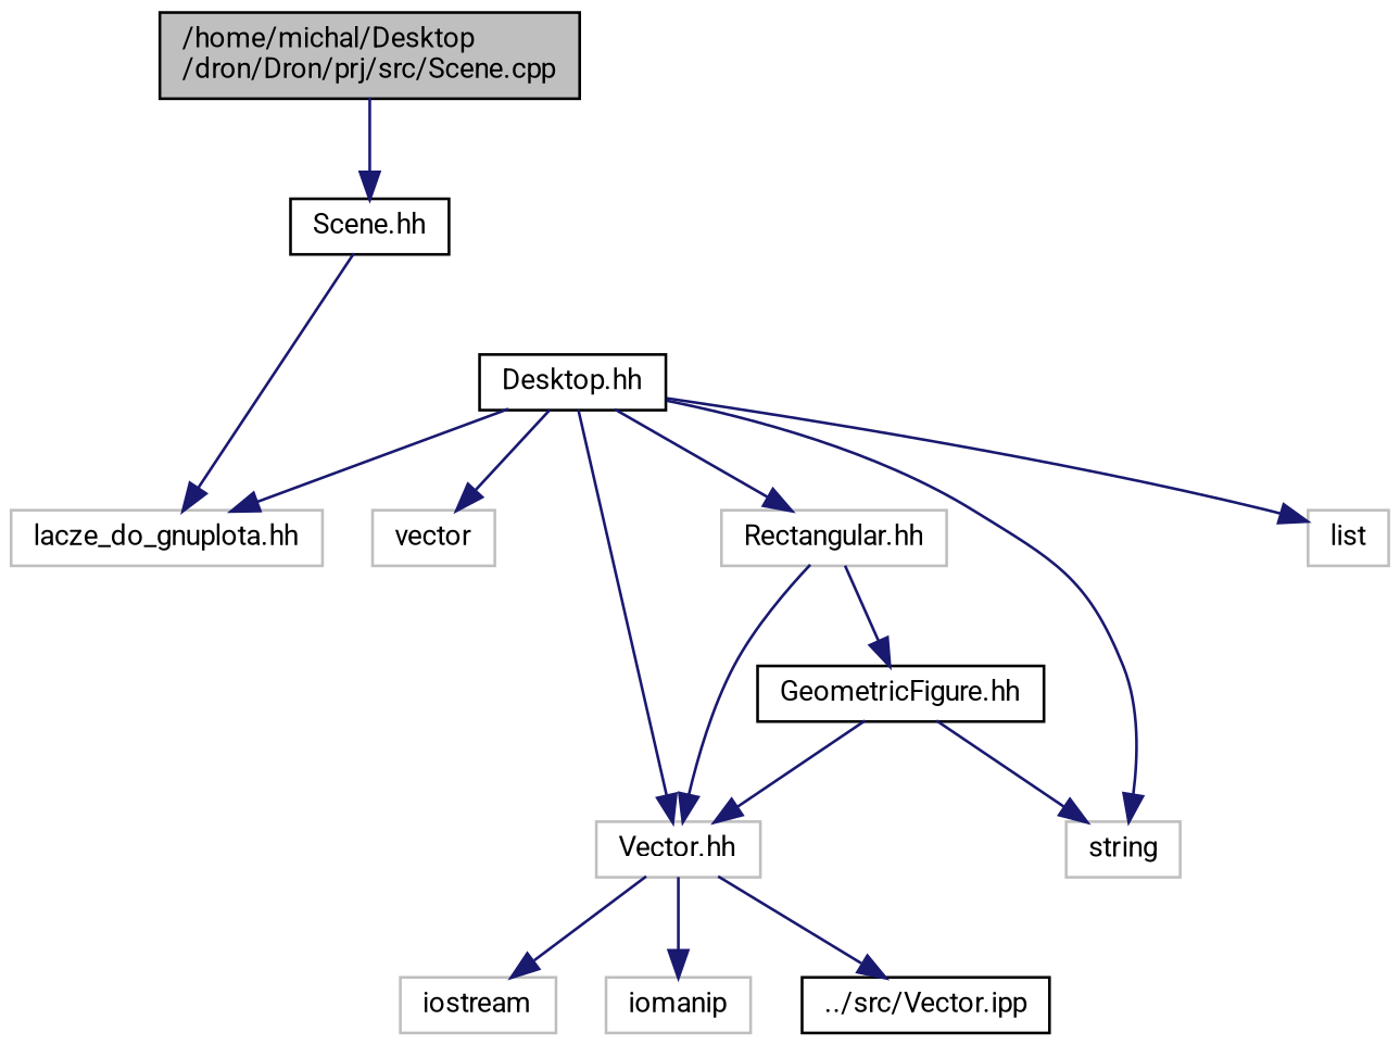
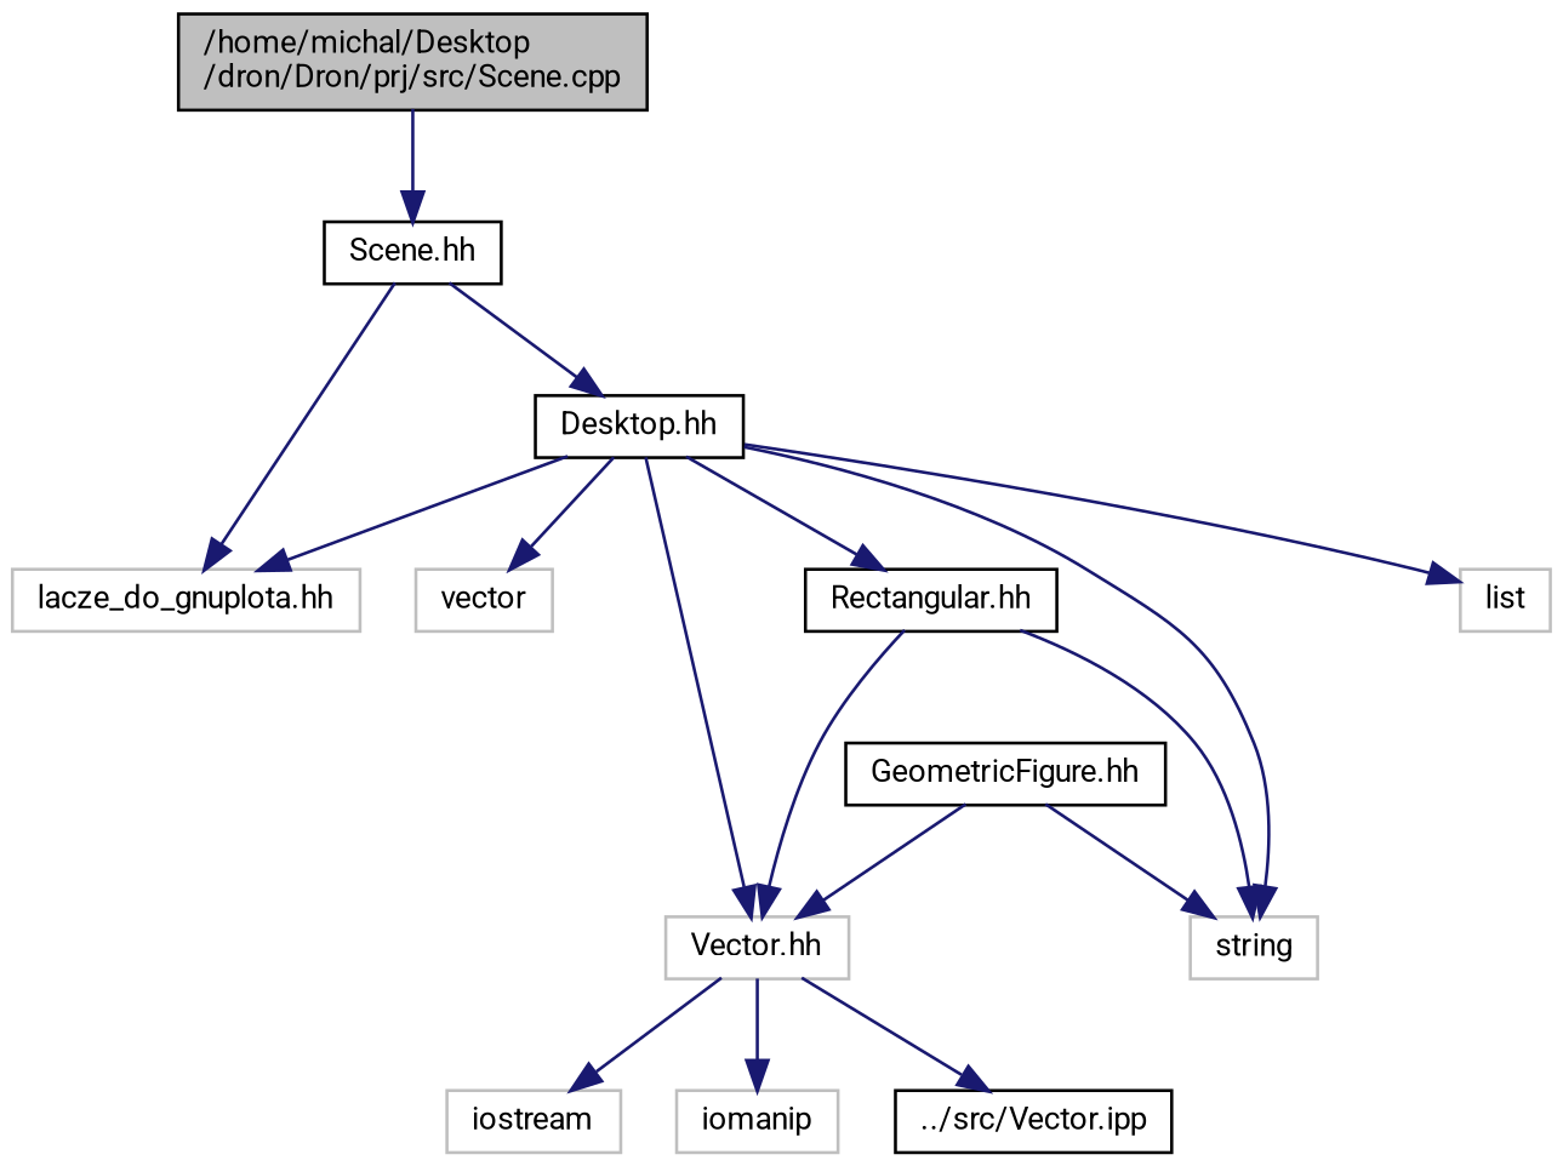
  digraph {
    fontname=Roboto
    node [color=grey75 fillcolor=white fontname=Roboto fontsize=10 shape=record style=filled]
    edge [color=midnightblue fontname=Roboto fontsize=10 labelfontname=FreeSans labelfontsize=10 style=solid]
    n1 [color=black fillcolor=grey75 fontcolor=black height=0.2 label="/home/michal/Desktop\l/dron/Dron/prj/src/Scene.cpp" width=0.4]
    n2 [color=black height=0.2 label="Scene.hh" width=0.4]
    n3 [color=black height=0.2 label="Desktop.hh" width=0.4]
    n4 [height=0.2 label="lacze_do_gnuplota.hh" width=0.4]
    n5 [height=0.2 label=vector width=0.4]
    n6 [height=0.2 label="Vector.hh" width=0.4]
-   n7 [height=0.2 label="Rectangular.hh" width=0.4]
+   n7 [color=black height=0.2 label="Rectangular.hh" width=0.4]
    n8 [height=0.2 label=string width=0.4]
    n9 [height=0.2 label=list width=0.4]
    n10 [height=0.2 label=iostream width=0.4]
    n11 [height=0.2 label=iomanip width=0.4]
    n12 [color=black height=0.2 label="../src/Vector.ipp" width=0.4]
    n13 [color=black height=0.2 label="GeometricFigure.hh" width=0.4]
    n1 -> n2
+   n2 -> n3
    n2 -> n4
    n3 -> n4
    n3 -> n5
    n3 -> n6
    n3 -> n7
    n3 -> n8
    n3 -> n9
    n6 -> n10
    n6 -> n11
    n6 -> n12
    n7 -> n6
-   n7 -> n13
+   n7 -> n8
    n13 -> n6
    n13 -> n8
  }
